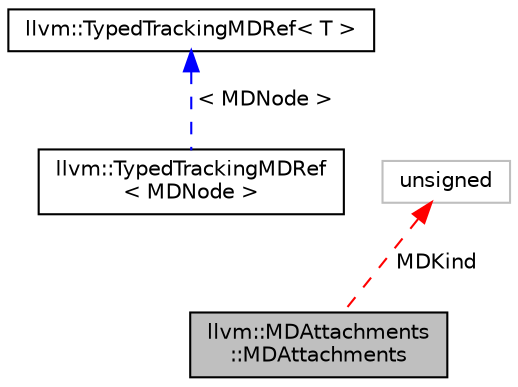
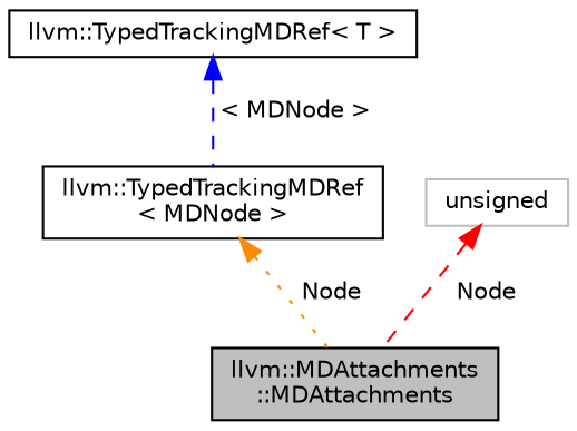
  digraph {
    node [color=black fontname=Helvetica fontsize=10 shape=record]
    edge [dir=back fontname=Helvetica fontsize=10 labelfontname=Helvetica labelfontsize=10 style=dashed]
    n1 [fillcolor=grey75 fontcolor=black height=0.2 label="llvm::MDAttachments\l::MDAttachments" style=filled width=0.4]
    n2 [height=0.2 label="llvm::TypedTrackingMDRef\l\< MDNode \>" width=0.4]
    n3 [height=0.2 label="llvm::TypedTrackingMDRef\< T \>" width=0.4]
    n4 [color=grey75 height=0.2 label=unsigned width=0.4]
+   n2 -> n1 [color=darkorange label=" Node" style=dotted]
    n3 -> n2 [color=blue label=" \< MDNode \>"]
-   n4 -> n1 [color=red label=" MDKind"]
+   n4 -> n1 [color=red label=" Node"]
  }
